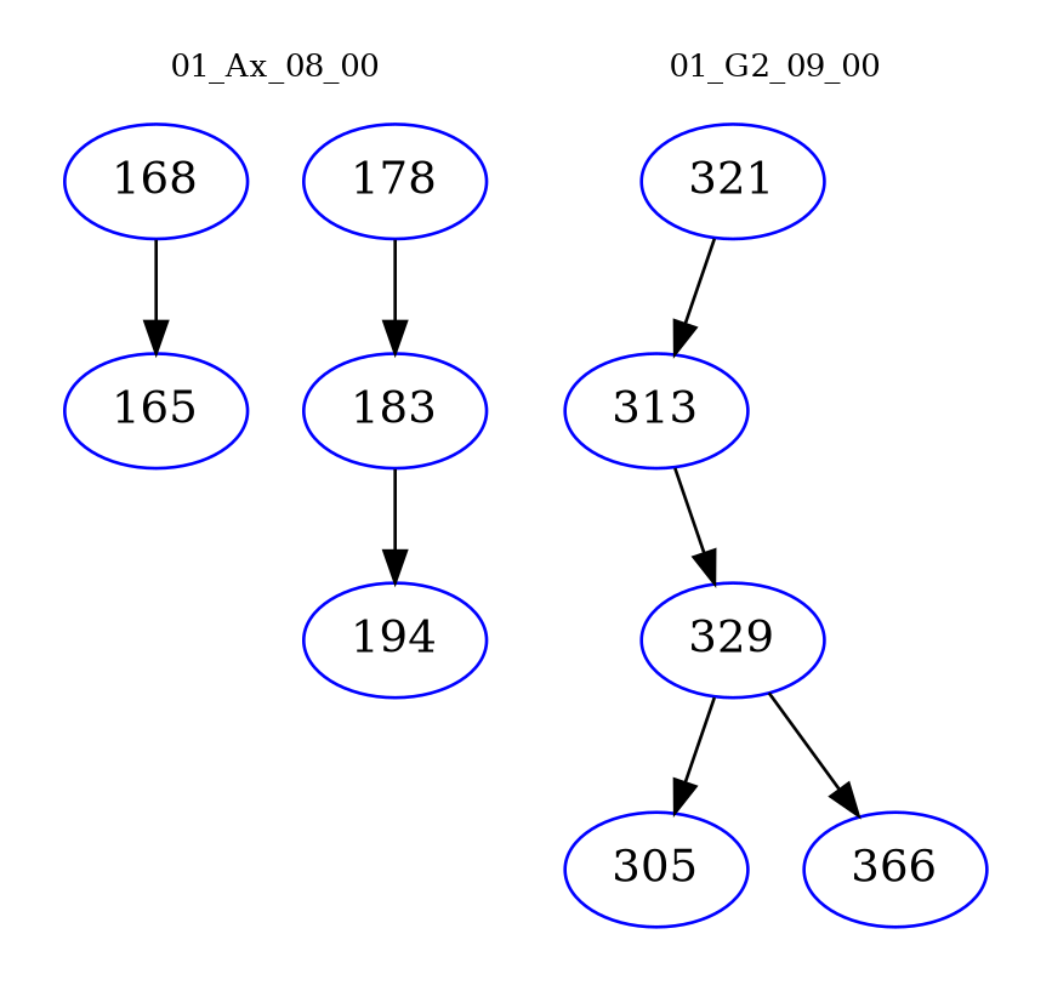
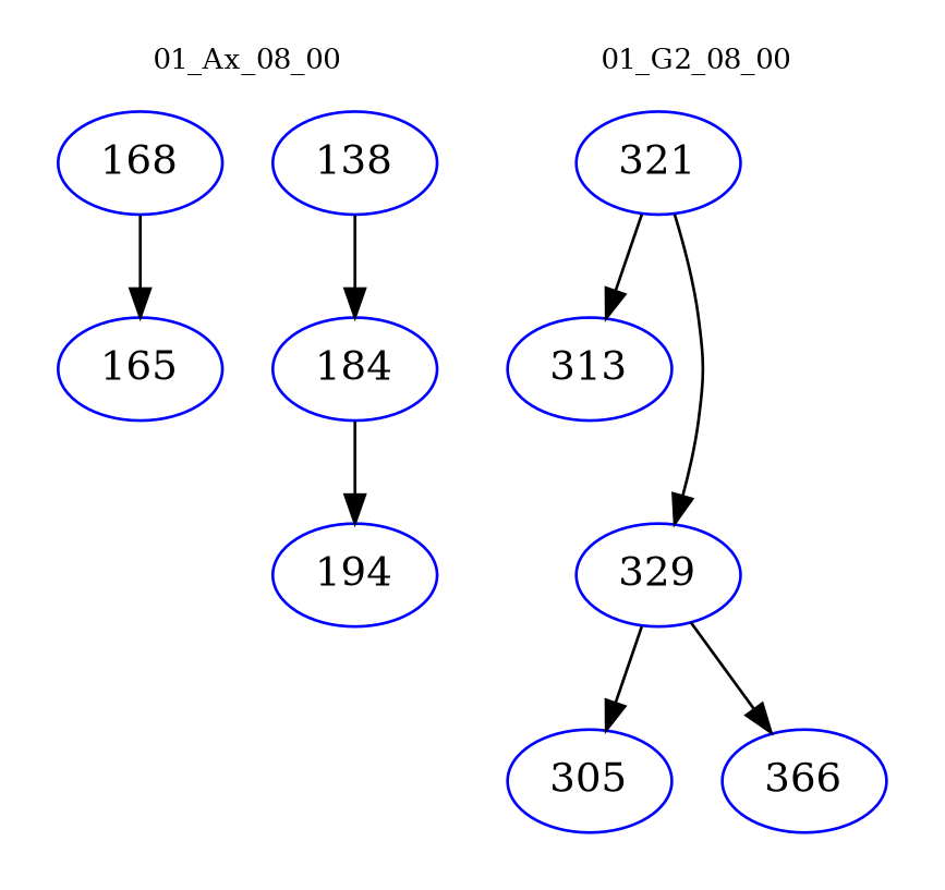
  digraph {
    node [color=blue]
    edge [color=black]
-   n1 [label=178]
+   n1 [label=138]
    n2 [label=168]
-   n3 [label=183]
+   n3 [label=184]
    n4 [label=165]
    n5 [label=194]
    n6 [label=321]
    n7 [label=313]
    n8 [label=329]
    n9 [label=305]
    n10 [label=366]
    subgraph cluster_1 {
      color=white
      fontsize=10
      label="01_Ax_08_00"
      n1
      n2
      n3
      n4
      n5
    }
    subgraph cluster_2 {
      color=white
      fontsize=10
-     label="01_G2_09_00"
+     label="01_G2_08_00"
      n6
      n7
      n8
      n9
      n10
    }
    n1 -> n3
    n2 -> n4
    n3 -> n5
    n6 -> n7
-   n7 -> n8
+   n6 -> n8
    n8 -> n9
    n8 -> n10
  }
